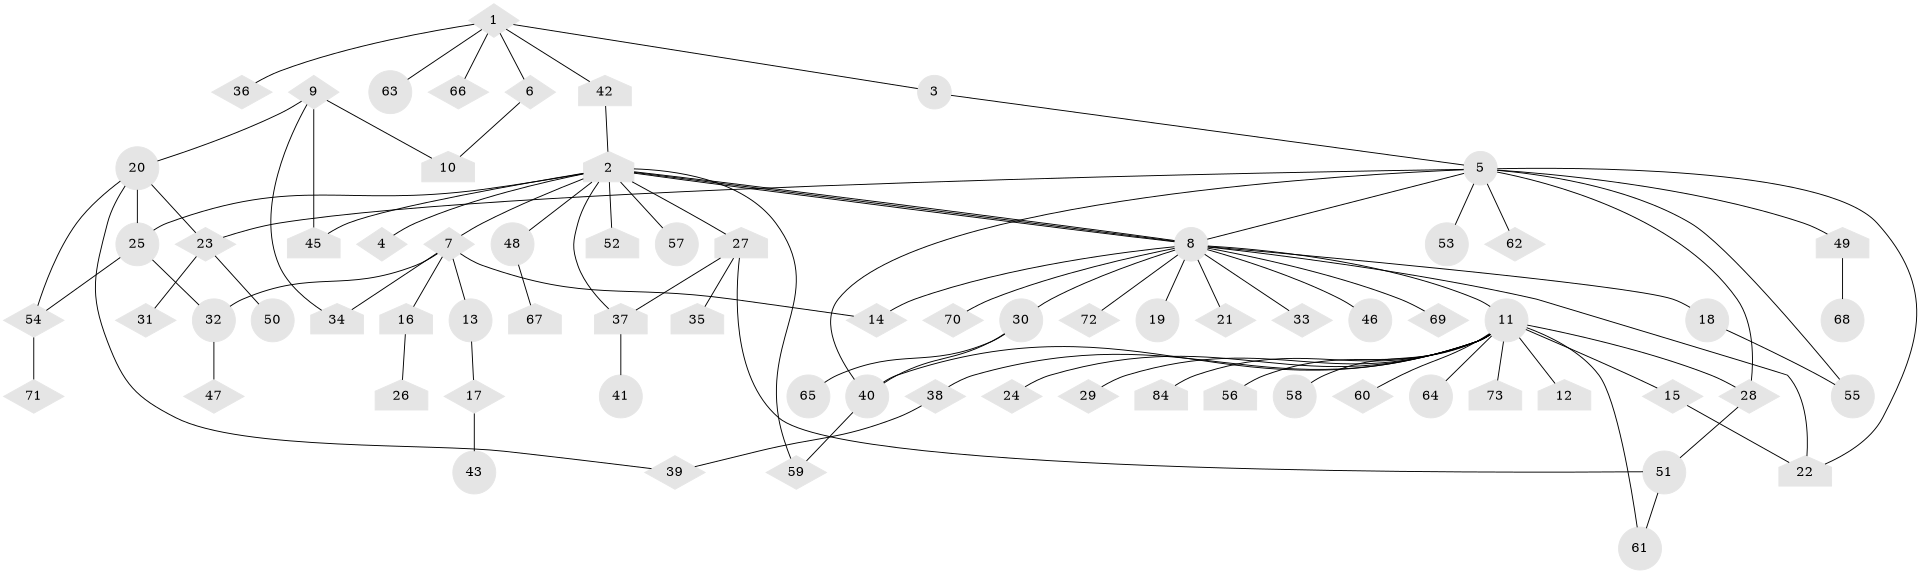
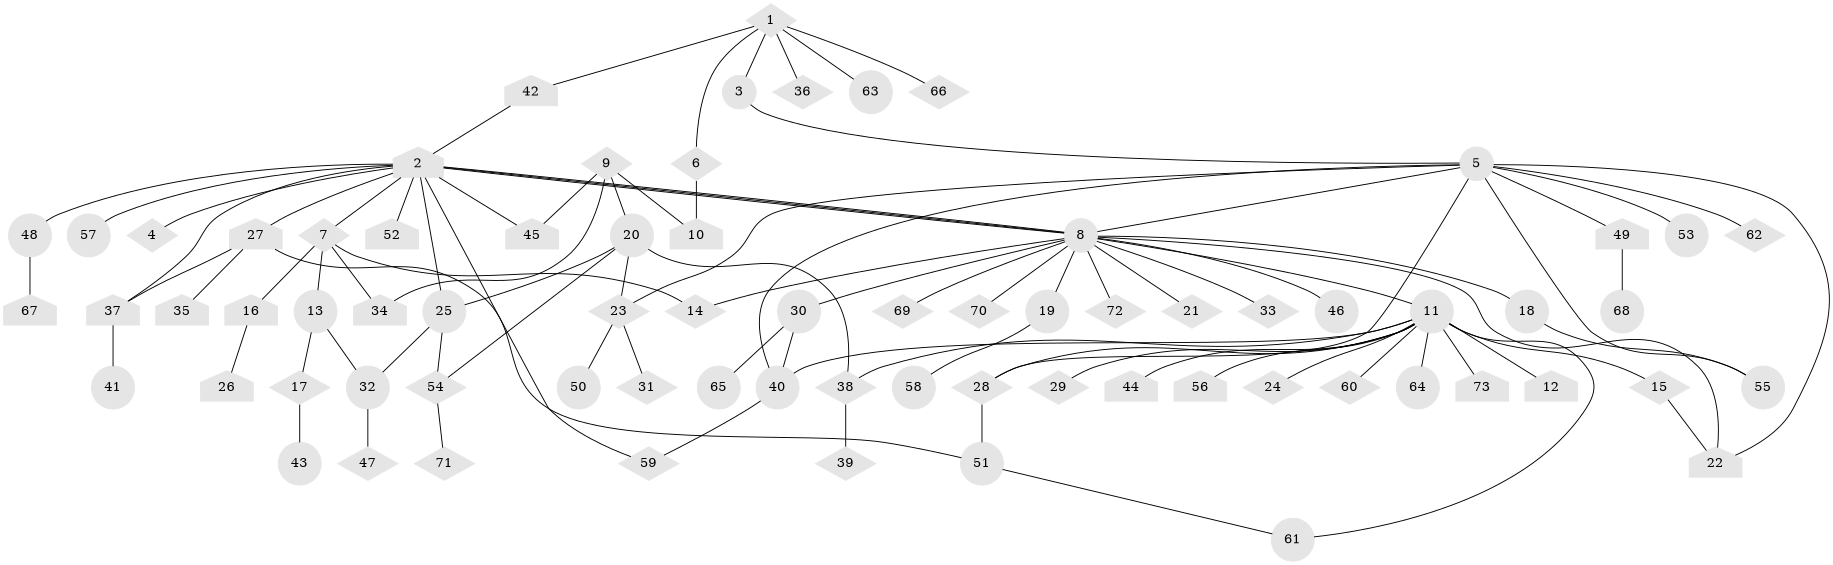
  graph {
    fontname="DejaVu Serif"
    node [color=gray90 fontname="DejaVu Serif" shape=diamond style=filled]
    edge [fontname="DejaVu Serif"]
    3 [shape=circle]
    1
    6
    36
    42 [shape=house]
    63 [shape=circle]
    66
    2 [shape=house]
    4
    7
    8 [shape=circle]
    25 [shape=circle]
    27 [shape=house]
    37 [shape=house]
    45 [shape=house]
    48 [shape=circle]
    52 [shape=house]
    57 [shape=circle]
    59
    5 [shape=circle]
    10 [shape=house]
    13 [shape=circle]
    14
    16 [shape=house]
    32 [shape=circle]
    34 [shape=house]
    22 [shape=house]
    11 [shape=circle]
    18 [shape=circle]
    19 [shape=circle]
    21
    30 [shape=circle]
    33
    46 [shape=circle]
    69
    70
    72
    54
    35 [shape=house]
    51 [shape=circle]
    41 [shape=circle]
    67 [shape=house]
    23
    28
    40 [shape=circle]
    49 [shape=house]
    53 [shape=circle]
    55 [shape=circle]
    62
    31
    50 [shape=circle]
    68 [shape=circle]
    17
    26 [shape=house]
    47
    9
    20 [shape=circle]
    12 [shape=house]
    15
    24
    29
    38
-   44 [shape=house label=84]
+   44 [shape=house]
    56 [shape=house]
    58 [shape=circle]
    60
    61 [shape=circle]
    64 [shape=circle]
    73 [shape=house]
    65 [shape=circle]
    39
    43 [shape=circle]
    71
    3 -- 5
    1 -- 3
    1 -- 6
    1 -- 36
    1 -- 42
    1 -- 63
    1 -- 66
    6 -- 10
    42 -- 2
    2 -- 4
    2 -- 7
    2 -- 8
    2 -- 8
    2 -- 8
    2 -- 25
    2 -- 27
    2 -- 37
    2 -- 45
    2 -- 48
    2 -- 52
    2 -- 57
    2 -- 59
    7 -- 13
    7 -- 14
    7 -- 16
-   7 -- 32
+   13 -- 32
    7 -- 34
    8 -- 14
    8 -- 22
    8 -- 11
    8 -- 18
    8 -- 19
    8 -- 21
    8 -- 30
    8 -- 33
    8 -- 46
    8 -- 69
    8 -- 70
    8 -- 72
    25 -- 32
    25 -- 54
    27 -- 37
    27 -- 35
    27 -- 51
    37 -- 41
    48 -- 67
    5 -- 8
    5 -- 22
    5 -- 23
    5 -- 28
    5 -- 40
    5 -- 49
    5 -- 53
    5 -- 55
    5 -- 62
    13 -- 17
    16 -- 26
    32 -- 47
    11 -- 28
    11 -- 40
    11 -- 12
    11 -- 15
    11 -- 24
    11 -- 29
    11 -- 38
    11 -- 44
    11 -- 56
-   11 -- 58
+   19 -- 58
    11 -- 60
    11 -- 61
    11 -- 64
    11 -- 73
    18 -- 55
    30 -- 40
    30 -- 65
    54 -- 71
    51 -- 61
    23 -- 31
    23 -- 50
    28 -- 51
    40 -- 59
    49 -- 68
    17 -- 43
    9 -- 45
    9 -- 10
    9 -- 34
    9 -- 20
    20 -- 25
    20 -- 54
    20 -- 23
-   20 -- 39
+   20 -- 38
    15 -- 22
    38 -- 39
  }
